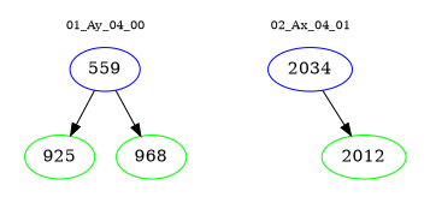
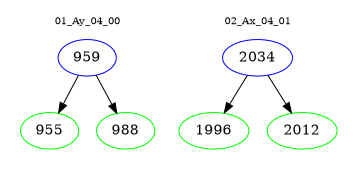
  digraph {
    node [color=green]
    edge [color=black]
-   n1 [color=blue label=559]
-   n2 [label=925]
-   n3 [label=968]
+   n1 [color=blue label=959]
+   n2 [label=955]
+   n3 [label=988]
    n4 [color=blue label=2034]
+   n5 [label=1996]
    n6 [label=2012]
    subgraph cluster_1 {
      color=white
      fontsize=10
      label="01_Ay_04_00"
      n1
      n2
      n3
    }
    subgraph cluster_2 {
      color=white
      fontsize=10
      label="02_Ax_04_01"
      n4
+     n5
      n6
    }
    n1 -> n2
    n1 -> n3
+   n4 -> n5
    n4 -> n6
  }
